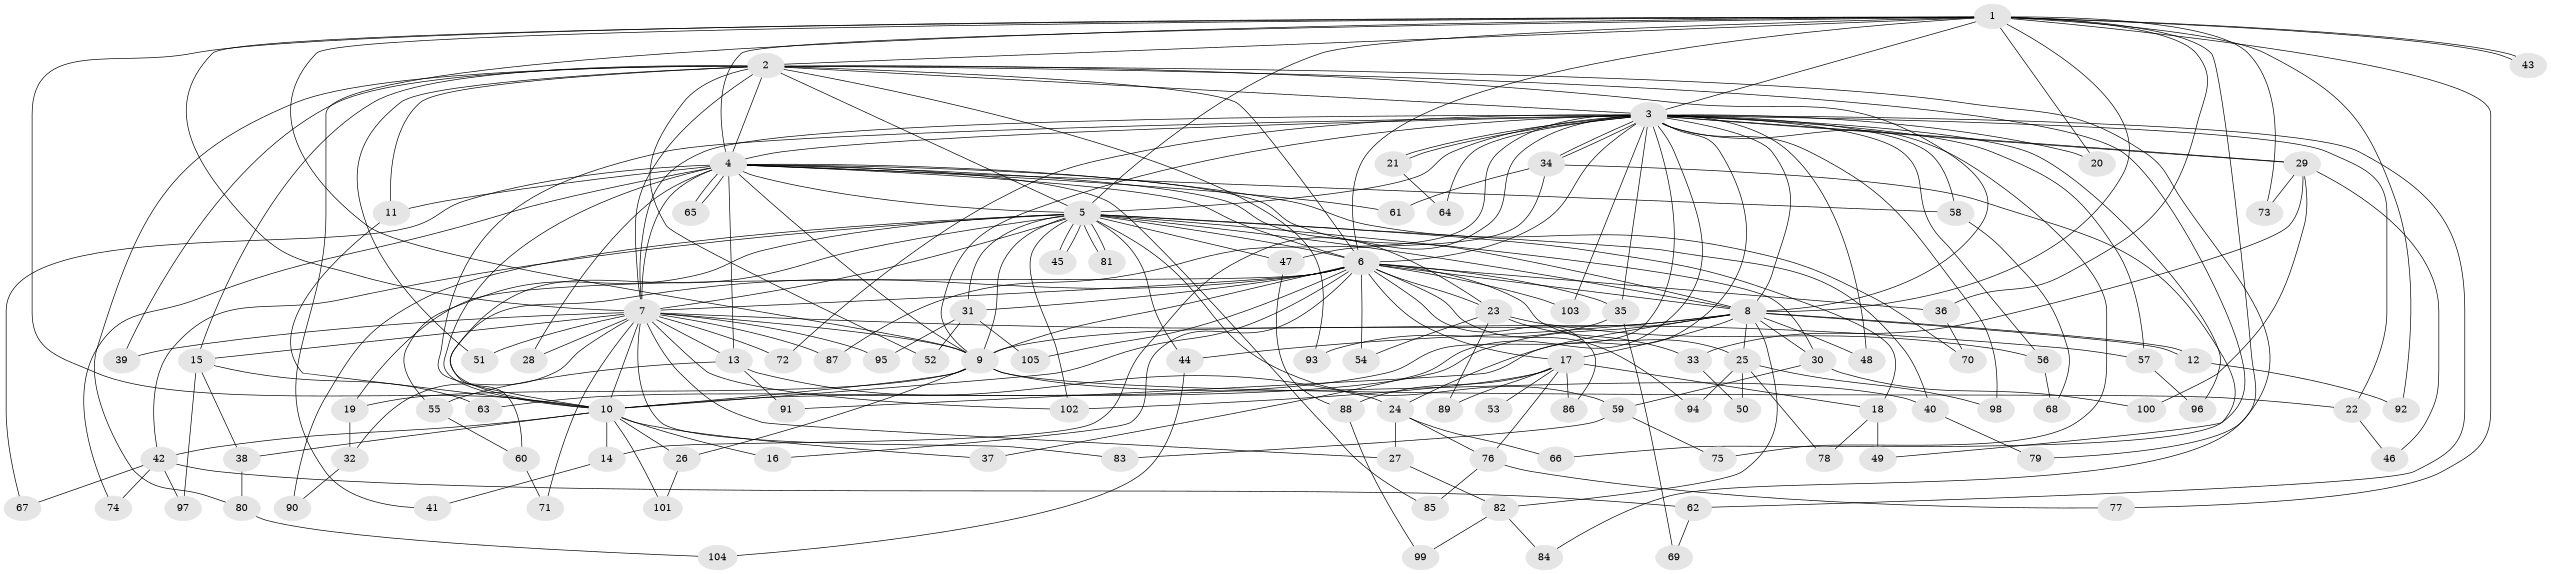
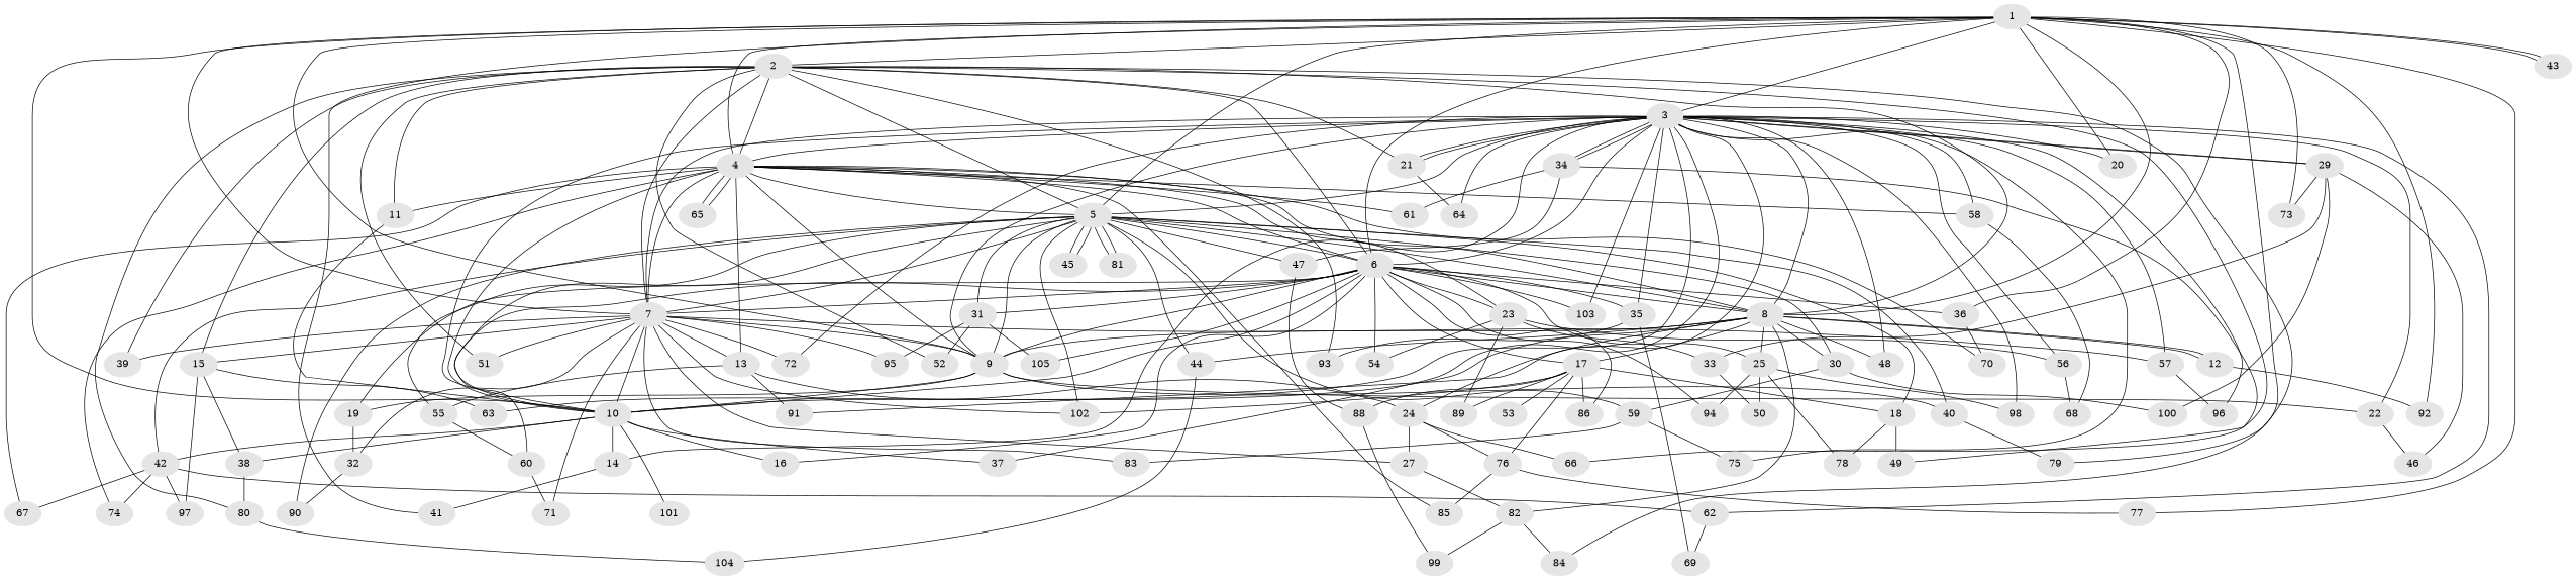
  graph {
    node [color=gray90 style=filled]
    1
    2
    3
    4
    5
    6
    7
    8
    9
    10
    20
    36
    41
    43
    73
    77
    92
    79
    11
    15
    39
    51
    52
    66
    80
    84
    93
    14
    21
    22
    24
    29
    34
    35
    37
    48
    56
    57
    58
    62
    63
    64
    72
    75
-   87
    96
    98
    103
    13
    23
-   28
    61
    65
    67
    70
    74
    85
    18
    30
    31
    40
    42
    44
    45
    47
    55
    59
    81
    90
    102
    16
    17
    19
    25
    54
    60
    86
    94
    105
    27
    32
    71
    83
    95
    12
    82
    91
-   26
    38
    101
    97
    104
    46
    76
    33
    100
    49
    69
    68
    89
    78
    88
    53
    50
    99
    1 -- 2
    1 -- 3
    1 -- 4
    1 -- 5
    1 -- 6
    1 -- 7
    1 -- 8
    1 -- 9
    1 -- 10
    1 -- 20
    1 -- 36
    1 -- 41
    1 -- 43
    1 -- 43
    1 -- 73
    1 -- 77
    1 -- 92
    1 -- 79
-   2 -- 3
+   2 -- 21
    2 -- 4
    2 -- 5
    2 -- 6
    2 -- 7
    2 -- 8
    2 -- 11
    2 -- 15
    2 -- 39
    2 -- 51
    2 -- 52
    2 -- 66
    2 -- 80
    2 -- 84
    2 -- 93
    3 -- 4
    3 -- 5
    3 -- 6
    3 -- 7
    3 -- 8
    3 -- 9
    3 -- 10
    3 -- 20
    3 -- 14
    3 -- 21
    3 -- 21
    3 -- 22
    3 -- 24
    3 -- 29
    3 -- 29
    3 -- 34
    3 -- 34
    3 -- 35
    3 -- 37
    3 -- 48
    3 -- 56
    3 -- 57
    3 -- 58
    3 -- 62
    3 -- 63
    3 -- 64
    3 -- 72
    3 -- 75
-   3 -- 87
    3 -- 96
    3 -- 98
    3 -- 103
    4 -- 5
    4 -- 6
    4 -- 7
    4 -- 8
    4 -- 9
    4 -- 10
    4 -- 11
    4 -- 58
    4 -- 13
    4 -- 23
-   4 -- 28
    4 -- 61
    4 -- 65
    4 -- 65
    4 -- 67
    4 -- 70
    4 -- 74
    4 -- 85
    5 -- 6
    5 -- 7
    5 -- 8
    5 -- 9
    5 -- 10
    5 -- 18
    5 -- 30
    5 -- 31
    5 -- 40
    5 -- 42
    5 -- 44
    5 -- 45
    5 -- 45
    5 -- 47
    5 -- 55
    5 -- 59
    5 -- 81
    5 -- 81
    5 -- 90
    5 -- 102
    6 -- 7
    6 -- 8
    6 -- 9
    6 -- 10
    6 -- 36
    6 -- 35
    6 -- 103
    6 -- 23
    6 -- 31
    6 -- 16
    6 -- 17
    6 -- 19
    6 -- 25
    6 -- 54
    6 -- 60
    6 -- 86
    6 -- 94
    6 -- 105
    7 -- 9
    7 -- 10
    7 -- 15
    7 -- 39
    7 -- 51
    7 -- 57
    7 -- 72
-   7 -- 87
    7 -- 13
-   7 -- 28
    7 -- 102
    7 -- 27
    7 -- 32
    7 -- 71
    7 -- 83
    7 -- 95
    8 -- 9
    8 -- 10
    8 -- 48
    8 -- 30
    8 -- 44
    8 -- 17
    8 -- 25
    8 -- 12
    8 -- 12
    8 -- 82
    8 -- 91
    9 -- 10
    9 -- 22
    9 -- 40
    9 -- 19
-   9 -- 26
    10 -- 14
    10 -- 37
    10 -- 42
    10 -- 16
-   10 -- 26
    10 -- 38
    10 -- 101
    36 -- 70
    11 -- 10
    15 -- 63
    15 -- 38
    15 -- 97
    80 -- 104
    14 -- 41
    21 -- 64
    22 -- 46
    24 -- 66
    24 -- 27
    24 -- 76
    29 -- 73
    29 -- 46
    29 -- 33
    29 -- 100
    34 -- 61
    34 -- 47
    34 -- 49
    35 -- 93
    35 -- 69
    56 -- 68
    57 -- 96
    58 -- 68
    62 -- 69
    13 -- 24
    13 -- 55
    13 -- 91
    23 -- 56
    23 -- 54
    23 -- 33
    23 -- 89
    18 -- 49
    18 -- 78
    30 -- 59
    30 -- 100
    31 -- 52
    31 -- 105
    31 -- 95
    40 -- 79
    42 -- 62
    42 -- 67
    42 -- 74
    42 -- 97
    44 -- 104
    47 -- 88
    55 -- 60
    59 -- 75
    59 -- 83
    17 -- 18
    17 -- 102
    17 -- 86
    17 -- 76
    17 -- 89
    17 -- 88
    17 -- 53
    19 -- 32
    25 -- 98
    25 -- 94
    25 -- 78
    25 -- 50
    60 -- 71
    27 -- 82
    32 -- 90
    12 -- 92
    82 -- 84
    82 -- 99
-   26 -- 101
    38 -- 80
    76 -- 77
    76 -- 85
    33 -- 50
    88 -- 99
  }
